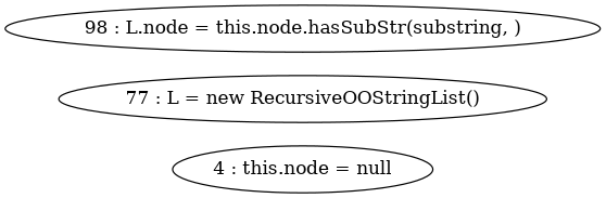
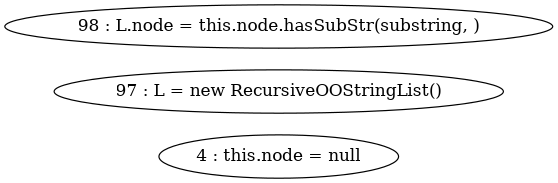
  digraph {
    rankdir=LR
    "4 : this.node = null"
-   "97 : L = new RecursiveOOStringList()" [label="77 : L = new RecursiveOOStringList()"]
+   "97 : L = new RecursiveOOStringList()"
    "98 : L.node = this.node.hasSubStr(substring, )"
  }
